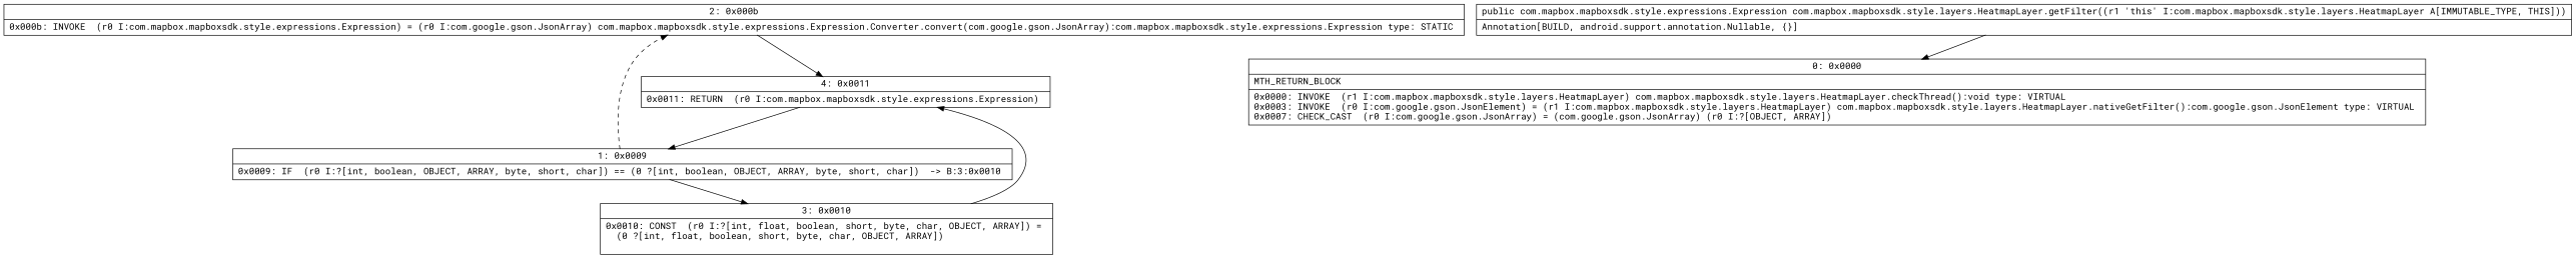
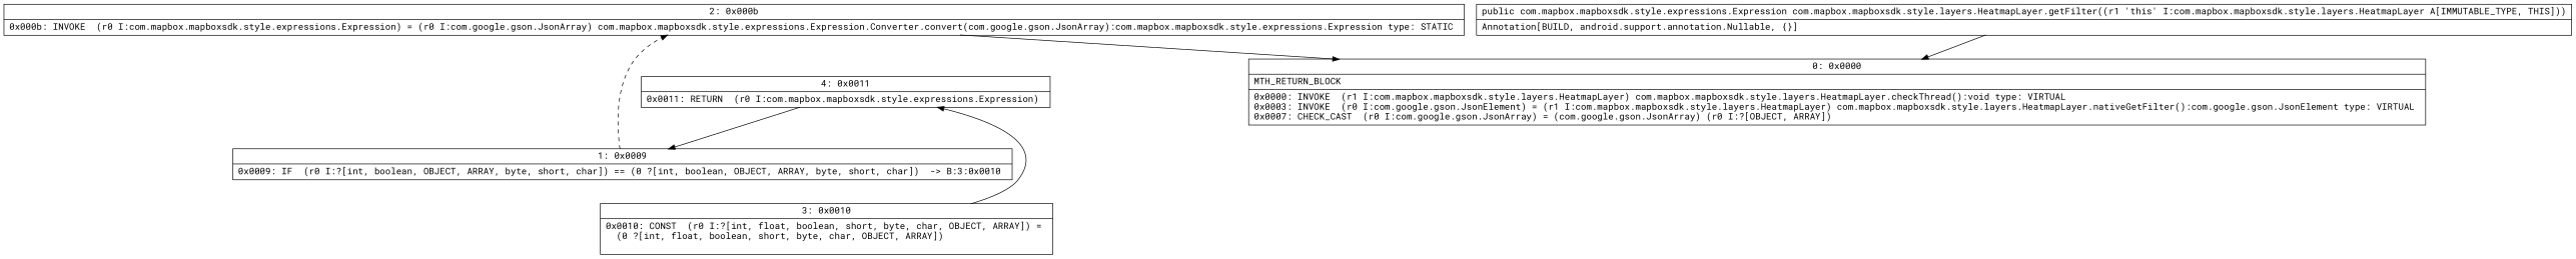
  digraph {
    fontname="Roboto Mono"
    node [fontname="Roboto Mono" shape=record]
    edge [fontname="Roboto Mono"]
    n1 [label="{0\:\ 0x0000|MTH_RETURN_BLOCK\l|0x0000: INVOKE  (r1 I:com.mapbox.mapboxsdk.style.layers.HeatmapLayer) com.mapbox.mapboxsdk.style.layers.HeatmapLayer.checkThread():void type: VIRTUAL \l0x0003: INVOKE  (r0 I:com.google.gson.JsonElement) = (r1 I:com.mapbox.mapboxsdk.style.layers.HeatmapLayer) com.mapbox.mapboxsdk.style.layers.HeatmapLayer.nativeGetFilter():com.google.gson.JsonElement type: VIRTUAL \l0x0007: CHECK_CAST  (r0 I:com.google.gson.JsonArray) = (com.google.gson.JsonArray) (r0 I:?[OBJECT, ARRAY]) \l}"]
    n2 [label="{1\:\ 0x0009|0x0009: IF  (r0 I:?[int, boolean, OBJECT, ARRAY, byte, short, char]) == (0 ?[int, boolean, OBJECT, ARRAY, byte, short, char])  \-\> B:3:0x0010 \l}"]
    n3 [label="{2\:\ 0x000b|0x000b: INVOKE  (r0 I:com.mapbox.mapboxsdk.style.expressions.Expression) = (r0 I:com.google.gson.JsonArray) com.mapbox.mapboxsdk.style.expressions.Expression.Converter.convert(com.google.gson.JsonArray):com.mapbox.mapboxsdk.style.expressions.Expression type: STATIC \l}"]
    n4 [label="{3\:\ 0x0010|0x0010: CONST  (r0 I:?[int, float, boolean, short, byte, char, OBJECT, ARRAY]) = \l  (0 ?[int, float, boolean, short, byte, char, OBJECT, ARRAY])\l \l}"]
    n5 [label="{4\:\ 0x0011|0x0011: RETURN  (r0 I:com.mapbox.mapboxsdk.style.expressions.Expression) \l}"]
    n6 [label="{public com.mapbox.mapboxsdk.style.expressions.Expression com.mapbox.mapboxsdk.style.layers.HeatmapLayer.getFilter((r1 'this' I:com.mapbox.mapboxsdk.style.layers.HeatmapLayer A[IMMUTABLE_TYPE, THIS]))  | Annotation[BUILD, android.support.annotation.Nullable, \{\}]\l}"]
    n2 -> n3 [style=dashed]
-   n2 -> n4
-   n3 -> n5
+   n3 -> n1
    n4 -> n5
    n5 -> n2
    n6 -> n1
  }
